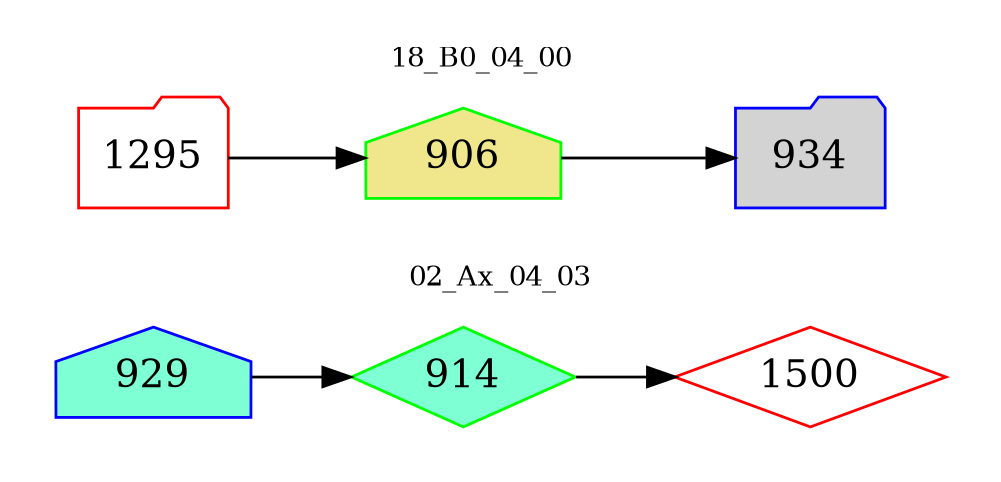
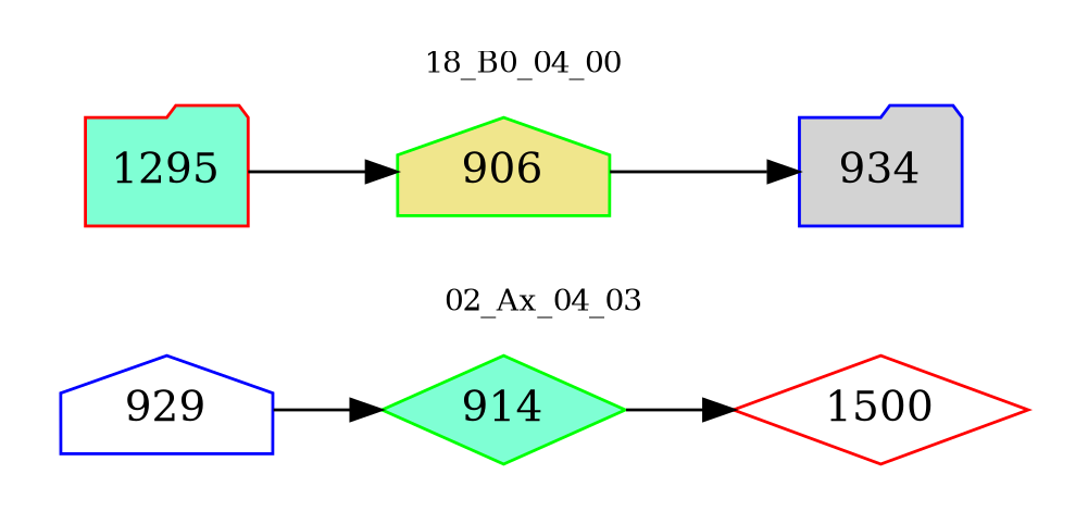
  digraph {
    rankdir=LR
    node [color=green fillcolor=aquamarine shape=diamond style=filled]
    edge [color=black]
    n1 [label=914]
-   n2 [color=blue label=929 shape=house]
+   n2 [color=blue fillcolor=white label=929 shape=house]
    n3 [color=red fillcolor=white label=1500]
    n4 [fillcolor=khaki label=906 shape=house]
    n5 [color=blue fillcolor=lightgrey label=934 shape=folder]
-   n6 [color=red fillcolor=white label=1295 shape=folder]
+   n6 [color=red label=1295 shape=folder]
    subgraph cluster_1 {
      color=white
      fontsize=10
      label="02_Ax_04_03"
      n1
      n2
      n3
    }
    subgraph cluster_2 {
      color=white
      fontsize=10
      label="18_B0_04_00"
      n4
      n5
      n6
    }
    n1 -> n3
    n2 -> n1
    n4 -> n5
    n6 -> n4
  }
